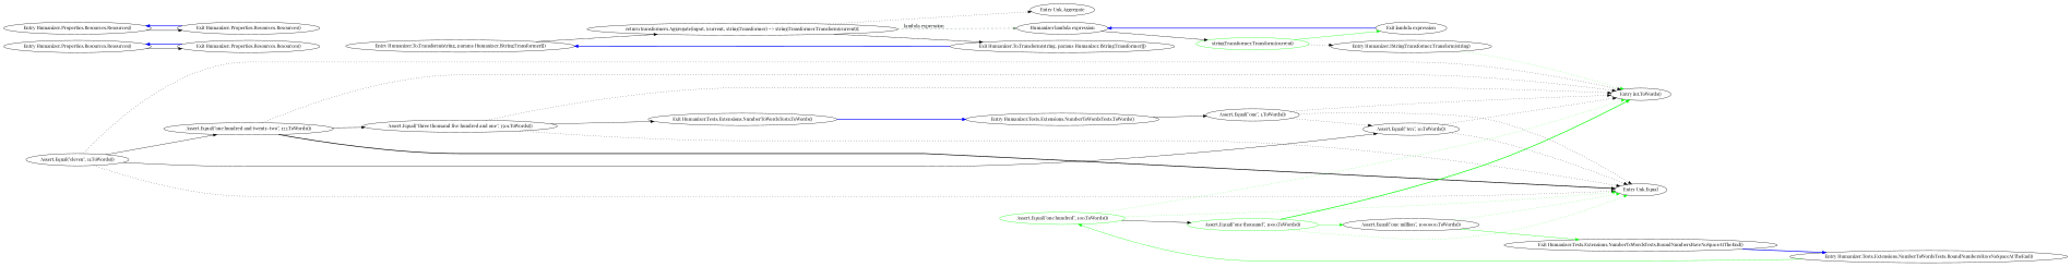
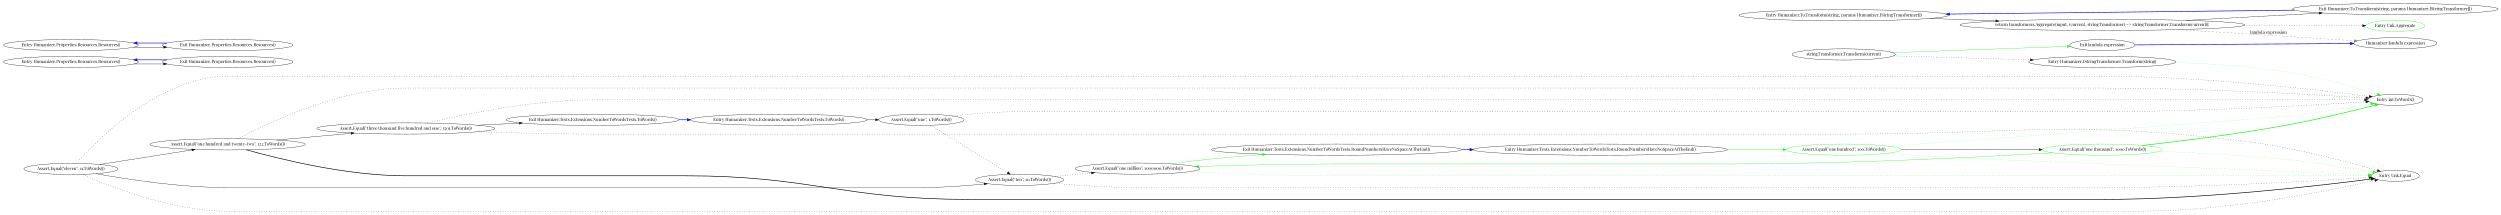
  digraph {
    fontname="Playfair Display"
    rankdir=LR
    node [cluster="Humanizer.Tests.Extensions.NumberToWordsTests.ToWords()" fontname="Playfair Display" span="17-17" file="NumberToWordsTests.cs"]
    edge [fontname="Playfair Display" style=dotted]
    n1 [cluster="Humanizer.To.Transform(string, params Humanizer.IStringTransformer[])" label="Entry Humanizer.To.Transform(string, params Humanizer.IStringTransformer[])" span="15-15" file=""]
    n2 [cluster="Humanizer.To.Transform(string, params Humanizer.IStringTransformer[])" label="return transformers.Aggregate(input, (current, stringTransformer) => stringTransformer.Transform(current));" file=""]
    n3 [cluster="Humanizer.To.Transform(string, params Humanizer.IStringTransformer[])" label="Exit Humanizer.To.Transform(string, params Humanizer.IStringTransformer[])" span="15-15" file=""]
-   n4 [cluster="Unk.Aggregate" label="Entry Unk.Aggregate" span="" file=""]
+   n4 [cluster="Unk.Aggregate" label="Entry Unk.Aggregate" color=green span="" file=""]
    n5 [cluster="lambda expression" label="Humanizer lambda expression" file=""]
-   n6 [cluster="lambda expression" label="stringTransformer.Transform(current)" color=green file=""]
+   n6 [cluster="lambda expression" label="stringTransformer.Transform(current)" file=""]
    n7 [cluster="lambda expression" label="Exit lambda expression" file=""]
    n8 [cluster="Humanizer.IStringTransformer.Transform(string)" label="Entry Humanizer.IStringTransformer.Transform(string)" span="12-12" file=""]
    n9 [cluster="int.ToWords()" label="Entry int.ToWords()" span="14-14"]
    n10 [cluster="Humanizer.Properties.Resources.Resources()" file="NumberToWordsExtension.cs" label="Entry Humanizer.Properties.Resources.Resources()" span="31-31"]
    n11 [cluster="Humanizer.Properties.Resources.Resources()" file="NumberToWordsExtension.cs" label="Exit Humanizer.Properties.Resources.Resources()" span="31-31"]
    n12 [cluster="Unk.Equal" label="Entry Unk.Equal" span=""]
    n13 [label="Entry Humanizer.Tests.Extensions.NumberToWordsTests.ToWords()" span="6-6"]
    n14 [label="Assert.Equal(''one'', 1.ToWords())" span="8-8"]
    n15 [label="Assert.Equal(''ten'', 10.ToWords())" span="9-9"]
    n16 [label="Assert.Equal(''eleven'', 11.ToWords())" span="10-10"]
    n17 [label="Assert.Equal(''one hundred and twenty-two'', 122.ToWords())" span="11-11"]
    n18 [label="Assert.Equal(''three thousand five hundred and one'', 3501.ToWords())" span="12-12"]
    n19 [label="Exit Humanizer.Tests.Extensions.NumberToWordsTests.ToWords()" span="6-6"]
    n20 [cluster="Humanizer.Tests.Extensions.NumberToWordsTests.RoundNumbersHaveNoSpaceAtTheEnd()" label="Entry Humanizer.Tests.Extensions.NumberToWordsTests.RoundNumbersHaveNoSpaceAtTheEnd()" span="16-16"]
    n21 [cluster="Humanizer.Tests.Extensions.NumberToWordsTests.RoundNumbersHaveNoSpaceAtTheEnd()" color=green community=0 label="Assert.Equal(''one hundred'', 100.ToWords())" span="18-18"]
    n22 [cluster="Humanizer.Tests.Extensions.NumberToWordsTests.RoundNumbersHaveNoSpaceAtTheEnd()" color=green community=0 label="Assert.Equal(''one thousand'', 1000.ToWords())" span="19-19"]
    n23 [cluster="Humanizer.Tests.Extensions.NumberToWordsTests.RoundNumbersHaveNoSpaceAtTheEnd()" color=black community=0 label="Assert.Equal(''one million'', 1000000.ToWords())" span="20-20"]
    n24 [cluster="Humanizer.Tests.Extensions.NumberToWordsTests.RoundNumbersHaveNoSpaceAtTheEnd()" label="Exit Humanizer.Tests.Extensions.NumberToWordsTests.RoundNumbersHaveNoSpaceAtTheEnd()" span="16-16"]
    n25 [cluster="Humanizer.Properties.Resources.Resources()" file="Resources.Designer.cs" label="Entry Humanizer.Properties.Resources.Resources()" span="31-31"]
    n26 [cluster="Humanizer.Properties.Resources.Resources()" file="Resources.Designer.cs" label="Exit Humanizer.Properties.Resources.Resources()" span="31-31"]
    n1 -> n2 [style=solid]
    n2 -> n3 [style=solid]
    n2 -> n4
    n2 -> n5 [color=darkseagreen4 label="lambda expression" style=dashed]
    n3 -> n1 [color=blue style=bold]
-   n5 -> n6 [style=solid]
    n6 -> n7 [color=green style=solid]
    n6 -> n8
    n7 -> n5 [color=blue style=bold]
    n8 -> n9 [color=green]
    n10 -> n11 [style=solid]
    n11 -> n10 [color=blue style=bold]
    n13 -> n14 [style=solid]
    n14 -> n9
-   n14 -> n12
    n14 -> n15
-   n15 -> n9
+   n15 -> n23
    n15 -> n12
    n16 -> n9
    n16 -> n12
    n16 -> n15 [style=solid]
    n16 -> n17 [style=solid]
    n17 -> n9
    n17 -> n12 [style=bold]
    n17 -> n18 [style=solid]
    n18 -> n9
    n18 -> n12
    n18 -> n19 [style=solid]
    n19 -> n13 [color=blue style=bold]
    n20 -> n21 [color=green style=solid]
    n21 -> n9 [color=green]
    n21 -> n12 [color=green]
    n21 -> n22 [color=black style=solid]
    n22 -> n9 [color=green style=bold]
    n22 -> n12 [color=green]
    n22 -> n23 [color=green style=solid]
    n23 -> n12 [color=green]
    n23 -> n24 [color=green style=solid]
    n24 -> n20 [color=blue style=bold]
    n25 -> n26 [style=solid]
    n26 -> n25 [color=blue style=bold]
  }
